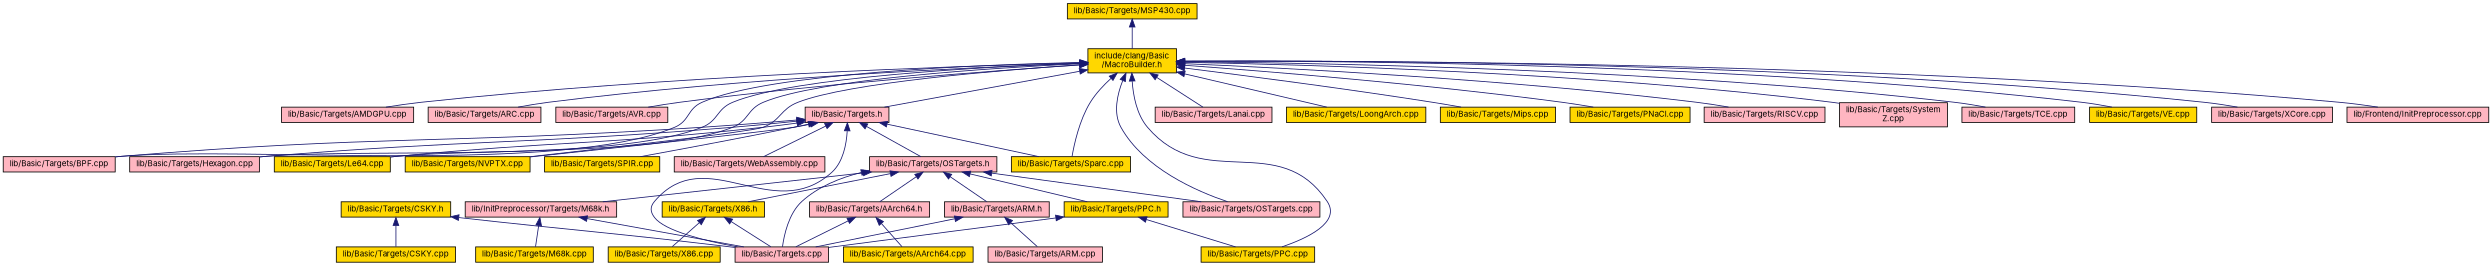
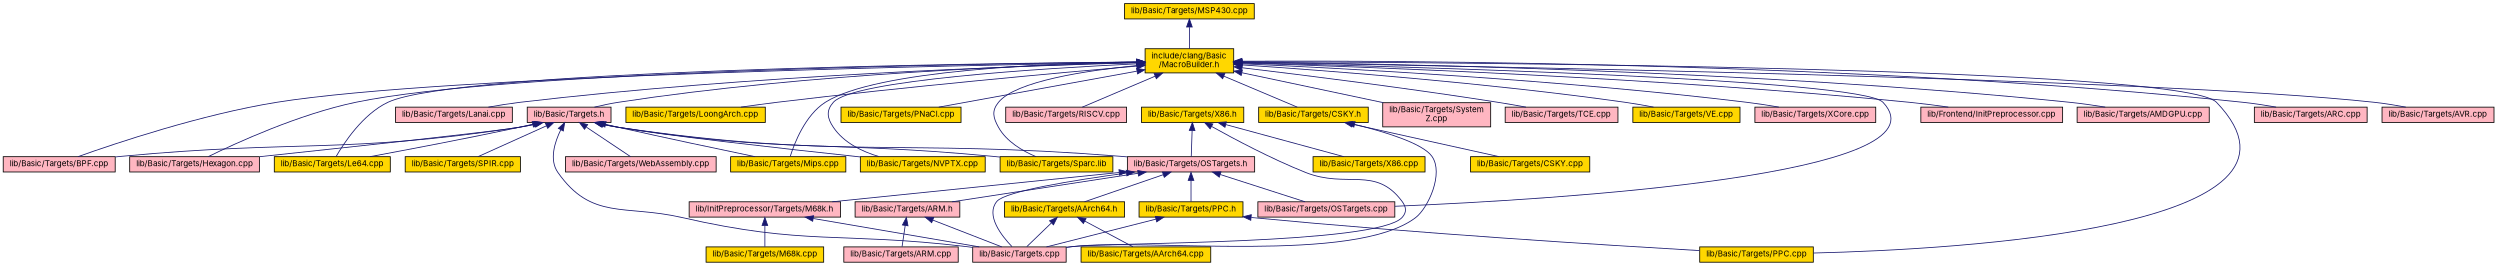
  digraph {
    fontname=Inter
    node [color=black fillcolor=lightpink fontname=Inter fontsize=10 shape=record style=filled]
    edge [color=midnightblue dir=back fontname=Inter fontsize=10 labelfontname=Helvetica labelfontsize=10 style=solid]
    n1 [fillcolor=gold fontcolor=black height=0.2 label="include/clang/Basic\l/MacroBuilder.h" width=0.4]
    n2 [height=0.2 label="lib/Basic/Targets/AMDGPU.cpp" width=0.4]
    n3 [height=0.2 label="lib/Basic/Targets/ARC.cpp" width=0.4]
    n4 [height=0.2 label="lib/Basic/Targets/AVR.cpp" width=0.4]
    n5 [height=0.2 label="lib/Basic/Targets/BPF.cpp" width=0.4]
    n6 [fillcolor=gold height=0.2 label="lib/Basic/Targets/CSKY.h" width=0.4]
    n7 [height=0.2 label="lib/Basic/Targets/Hexagon.cpp" width=0.4]
    n8 [height=0.2 label="lib/Basic/Targets/Lanai.cpp" width=0.4]
    n9 [fillcolor=gold height=0.2 label="lib/Basic/Targets/Le64.cpp" width=0.4]
    n10 [fillcolor=gold height=0.2 label="lib/Basic/Targets/LoongArch.cpp" width=0.4]
    n11 [fillcolor=gold height=0.2 label="lib/Basic/Targets/Mips.cpp" width=0.4]
    n12 [fillcolor=gold height=0.2 label="lib/Basic/Targets/NVPTX.cpp" width=0.4]
    n13 [height=0.2 label="lib/Basic/Targets/OSTargets.cpp" width=0.4]
    n14 [fillcolor=gold height=0.2 label="lib/Basic/Targets/PNaCl.cpp" width=0.4]
    n15 [fillcolor=gold height=0.2 label="lib/Basic/Targets/PPC.cpp" width=0.4]
    n16 [height=0.2 label="lib/Basic/Targets/RISCV.cpp" width=0.4]
-   n17 [fillcolor=gold height=0.2 label="lib/Basic/Targets/Sparc.cpp" width=0.4]
+   n17 [fillcolor=gold height=0.2 label="lib/Basic/Targets/Sparc.lib" width=0.4]
    n18 [height=0.2 label="lib/Basic/Targets/System\lZ.cpp" width=0.4]
    n19 [height=0.2 label="lib/Basic/Targets/TCE.cpp" width=0.4]
    n20 [fillcolor=gold height=0.2 label="lib/Basic/Targets/VE.cpp" width=0.4]
    n21 [height=0.2 label="lib/Basic/Targets/XCore.cpp" width=0.4]
    n22 [height=0.2 label="lib/Basic/Targets.h" width=0.4]
    n23 [height=0.2 label="lib/Frontend/InitPreprocessor.cpp" width=0.4]
    n24 [fillcolor=gold height=0.2 label="lib/Basic/Targets/CSKY.cpp" width=0.4]
    n25 [height=0.2 label="lib/Basic/Targets.cpp" width=0.4]
    n26 [fillcolor=gold height=0.2 label="lib/Basic/Targets/MSP430.cpp" width=0.4]
    n27 [height=0.2 label="lib/Basic/Targets/OSTargets.h" width=0.4]
    n28 [fillcolor=gold height=0.2 label="lib/Basic/Targets/SPIR.cpp" width=0.4]
    n29 [height=0.2 label="lib/Basic/Targets/WebAssembly.cpp" width=0.4]
-   n30 [height=0.2 label="lib/Basic/Targets/AArch64.h" width=0.4]
+   n30 [fillcolor=gold height=0.2 label="lib/Basic/Targets/AArch64.h" width=0.4]
    n31 [height=0.2 label="lib/Basic/Targets/ARM.h" width=0.4]
    n32 [height=0.2 label="lib/InitPreprocessor/Targets/M68k.h" width=0.4]
    n33 [fillcolor=gold height=0.2 label="lib/Basic/Targets/PPC.h" width=0.4]
    n34 [fillcolor=gold height=0.2 label="lib/Basic/Targets/X86.h" width=0.4]
    n35 [fillcolor=gold height=0.2 label="lib/Basic/Targets/AArch64.cpp" width=0.4]
    n36 [height=0.2 label="lib/Basic/Targets/ARM.cpp" width=0.4]
    n37 [fillcolor=gold height=0.2 label="lib/Basic/Targets/M68k.cpp" width=0.4]
    n38 [fillcolor=gold height=0.2 label="lib/Basic/Targets/X86.cpp" width=0.4]
    n1 -> n2
    n1 -> n3
    n1 -> n4
    n1 -> n5
+   n1 -> n6
    n1 -> n7
    n1 -> n8
    n1 -> n9
    n1 -> n10
    n1 -> n11
    n1 -> n12
    n1 -> n13
    n1 -> n14
    n1 -> n15
    n1 -> n16
    n1 -> n17
    n1 -> n18
    n1 -> n19
    n1 -> n20
    n1 -> n21
    n1 -> n22
    n1 -> n23
    n6 -> n24
    n6 -> n25
    n22 -> n5
    n22 -> n7
    n22 -> n9
+   n22 -> n11
    n22 -> n12
    n22 -> n17
    n22 -> n25
    n22 -> n27
    n22 -> n28
    n22 -> n29
    n26 -> n1
    n27 -> n13
    n27 -> n25
    n27 -> n30
    n27 -> n31
    n27 -> n32
    n27 -> n33
-   n27 -> n34
+   n34 -> n27
    n30 -> n25
    n30 -> n35
    n31 -> n25
    n31 -> n36
    n32 -> n25
    n32 -> n37
    n33 -> n15
    n33 -> n25
    n34 -> n25
    n34 -> n38
  }
